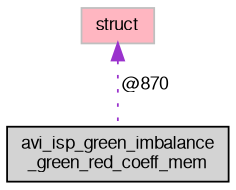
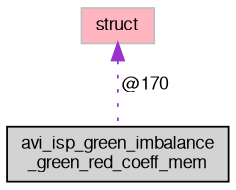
  digraph {
    node [fontname=FreeSans fontsize=10 shape=record style=filled]
    n1 [color=black fillcolor=lightgrey fontcolor=black height=0.2 label="avi_isp_green_imbalance\l_green_red_coeff_mem" width=0.4]
    n2 [color=grey75 fillcolor=lightpink height=0.2 label=struct width=0.4]
-   n2 -> n1 [color=darkorchid3 dir=back fontname=FreeSans fontsize=10 label=" @870" labelfontname=FreeSans labelfontsize=10 style=dotted]
+   n2 -> n1 [color=darkorchid3 dir=back fontname=FreeSans fontsize=10 label=" @170" labelfontname=FreeSans labelfontsize=10 style=dotted]
  }
